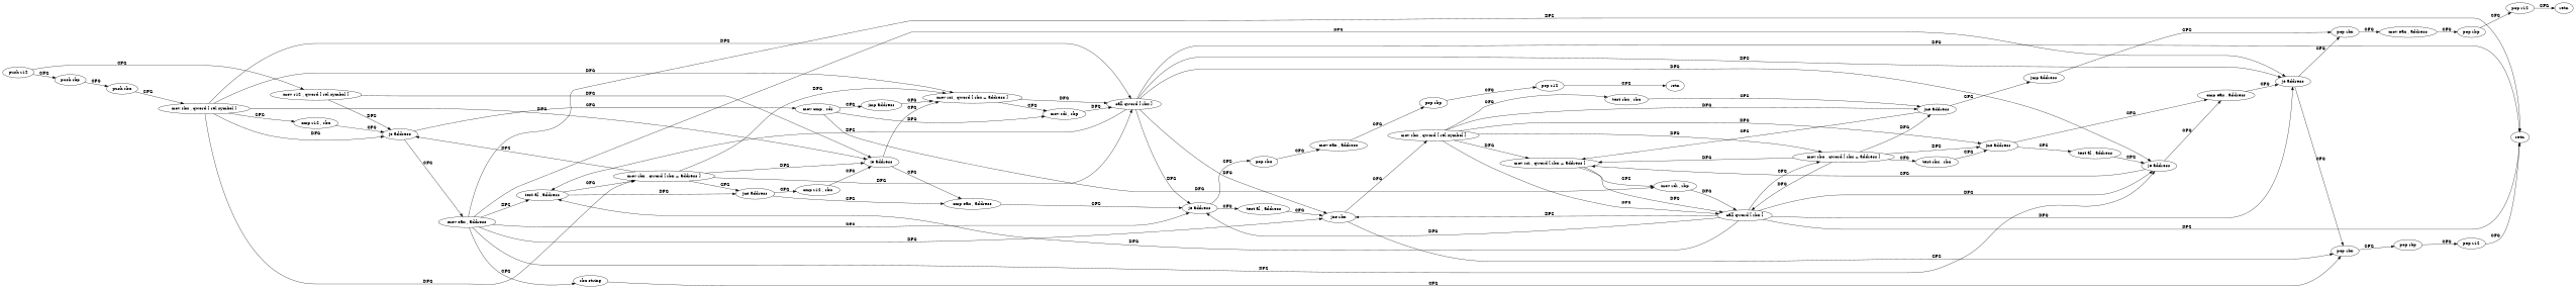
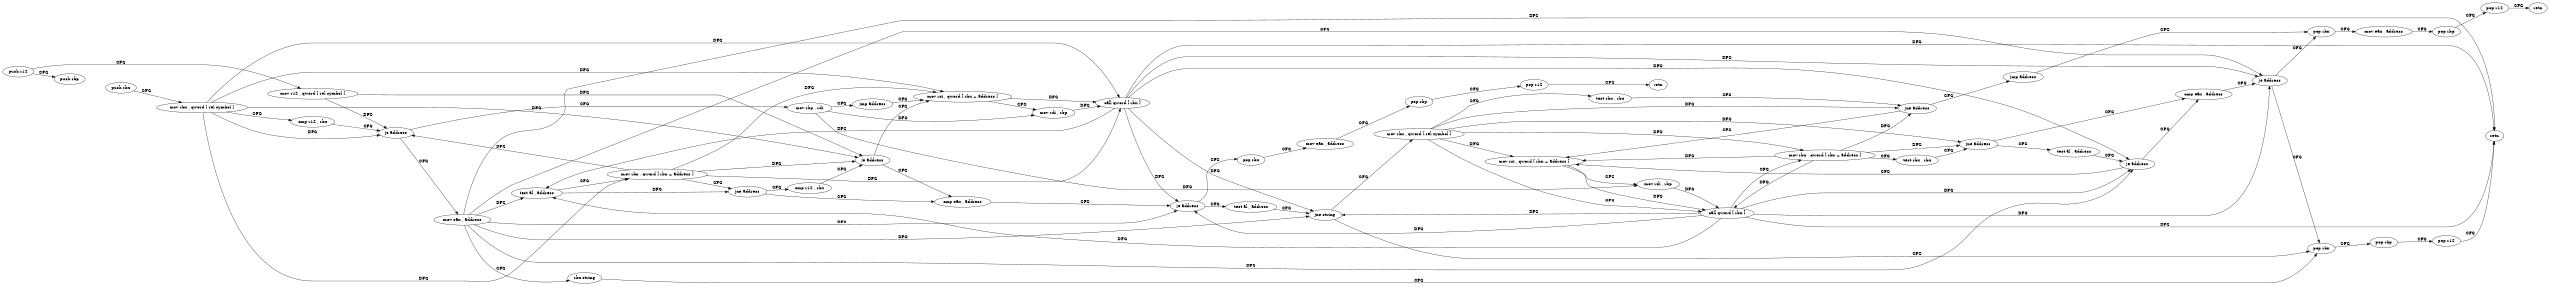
  digraph {
    rankdir=LR
    n1 [label="push r12"]
    n2 [label="mov r12 , qword [ rel symbol ]"]
    n3 [label="push rbp"]
    n4 [label="je address"]
    n5 [label="je address"]
    n6 [label="push rbx"]
    n7 [label="mov eax , address"]
-   n8 [label="mov cmp , rdi"]
+   n8 [label="mov rbp , rdi"]
    n9 [label="mov rsi , qword [ rbx + address ]"]
    n10 [label="cmp eax , address"]
    n11 [label="mov rbx , qword [ rel symbol ]"]
    n12 [label="cmp r12 , rbx"]
    n13 [label="call qword [ rbx ]"]
    n14 [label="mov rbx , qword [ rbx + address ]"]
    n15 [label="mov rdi , rbp"]
    n16 [label=retn]
    n17 [label="test al , address"]
    n18 [label="je address"]
-   n19 [label="jne rbx"]
+   n19 [label="jne string"]
    n20 [label="je address"]
    n21 [label="je address"]
    n22 [label="jne address"]
    n23 [label="rbx string"]
    n24 [label="jmp address"]
    n25 [label="mov rdi , rbp"]
    n26 [label="pop rbx"]
    n27 [label="pop rbx"]
    n28 [label="test al , address"]
    n29 [label="mov rbx , qword [ rel symbol ]"]
    n30 [label="mov rsi , qword [ rbx + address ]"]
    n31 [label="cmp eax , address"]
    n32 [label="pop rbx"]
    n33 [label="call qword [ rbx ]"]
    n34 [label="pop rbp"]
    n35 [label="pop r12"]
    n36 [label="cmp r12 , rbx"]
    n37 [label="mov eax , address"]
    n38 [label="pop rbp"]
    n39 [label="pop r12"]
    n40 [label=retn]
    n41 [label="test rbx , rbx"]
    n42 [label="jne address"]
    n43 [label="mov rbx , qword [ rbx + address ]"]
    n44 [label="jne address"]
    n45 [label="jmp address"]
    n46 [label="test rbx , rbx"]
    n47 [label="test al , address"]
    n48 [label="mov eax , address"]
    n49 [label="pop rbp"]
    n50 [label="pop r12"]
    n51 [label=retn]
    n1 -> n2 [label=CFG]
    n1 -> n3 [label=CFG]
    n2 -> n4 [label=DFG]
    n2 -> n5 [label=DFG]
-   n3 -> n6 [label=CFG]
    n4 -> n7 [label=CFG]
    n4 -> n8 [label=CFG]
    n5 -> n9 [label=CFG]
    n5 -> n10 [label=CFG]
    n6 -> n11 [label=CFG]
    n7 -> n16 [label=DFG]
    n7 -> n17 [label=DFG]
    n7 -> n18 [label=DFG]
    n7 -> n19 [label=DFG]
    n7 -> n20 [label=DFG]
    n7 -> n21 [label=DFG]
    n7 -> n23 [label=CFG]
    n8 -> n15 [label=DFG]
    n8 -> n24 [label=CFG]
    n8 -> n25 [label=DFG]
    n9 -> n13 [label=DFG]
    n9 -> n15 [label=CFG]
    n10 -> n18 [label=CFG]
    n11 -> n4 [label=DFG]
    n11 -> n5 [label=DFG]
    n11 -> n9 [label=DFG]
    n11 -> n12 [label=CFG]
    n11 -> n13 [label=DFG]
    n11 -> n14 [label=DFG]
    n12 -> n4 [label=CFG]
    n13 -> n16 [label=DFG]
    n13 -> n17 [label=DFG]
    n13 -> n18 [label=DFG]
    n13 -> n19 [label=DFG]
    n13 -> n20 [label=DFG]
    n13 -> n21 [label=DFG]
    n14 -> n4 [label=DFG]
    n14 -> n5 [label=DFG]
    n14 -> n9 [label=DFG]
    n14 -> n13 [label=DFG]
    n14 -> n22 [label=CFG]
    n15 -> n13 [label=DFG]
    n17 -> n14 [label=CFG]
    n17 -> n22 [label=DFG]
    n18 -> n27 [label=CFG]
    n18 -> n28 [label=CFG]
    n19 -> n26 [label=CFG]
    n19 -> n29 [label=CFG]
    n20 -> n30 [label=CFG]
    n20 -> n31 [label=CFG]
    n21 -> n26 [label=CFG]
    n21 -> n32 [label=CFG]
    n22 -> n10 [label=CFG]
    n22 -> n36 [label=CFG]
    n23 -> n26 [label=CFG]
    n24 -> n9 [label=CFG]
    n25 -> n33 [label=DFG]
    n26 -> n34 [label=CFG]
    n27 -> n37 [label=CFG]
    n28 -> n19 [label=CFG]
    n29 -> n30 [label=DFG]
    n29 -> n33 [label=DFG]
    n29 -> n41 [label=CFG]
    n29 -> n42 [label=DFG]
    n29 -> n43 [label=DFG]
    n29 -> n44 [label=DFG]
    n30 -> n25 [label=CFG]
    n30 -> n33 [label=DFG]
    n31 -> n21 [label=CFG]
    n32 -> n48 [label=CFG]
    n33 -> n16 [label=DFG]
    n33 -> n17 [label=DFG]
    n33 -> n18 [label=DFG]
    n33 -> n19 [label=DFG]
    n33 -> n20 [label=DFG]
    n33 -> n21 [label=DFG]
    n33 -> n43 [label=CFG]
    n34 -> n35 [label=CFG]
    n35 -> n16 [label=CFG]
    n36 -> n5 [label=CFG]
    n37 -> n38 [label=CFG]
    n38 -> n39 [label=CFG]
    n39 -> n40 [label=CFG]
    n41 -> n42 [label=CFG]
    n42 -> n30 [label=CFG]
    n42 -> n45 [label=CFG]
    n43 -> n30 [label=DFG]
    n43 -> n33 [label=DFG]
    n43 -> n42 [label=DFG]
    n43 -> n44 [label=DFG]
    n43 -> n46 [label=CFG]
    n44 -> n31 [label=CFG]
    n44 -> n47 [label=CFG]
    n45 -> n32 [label=CFG]
    n46 -> n44 [label=CFG]
    n47 -> n20 [label=CFG]
    n48 -> n49 [label=CFG]
    n49 -> n50 [label=CFG]
    n50 -> n51 [label=CFG]
  }
